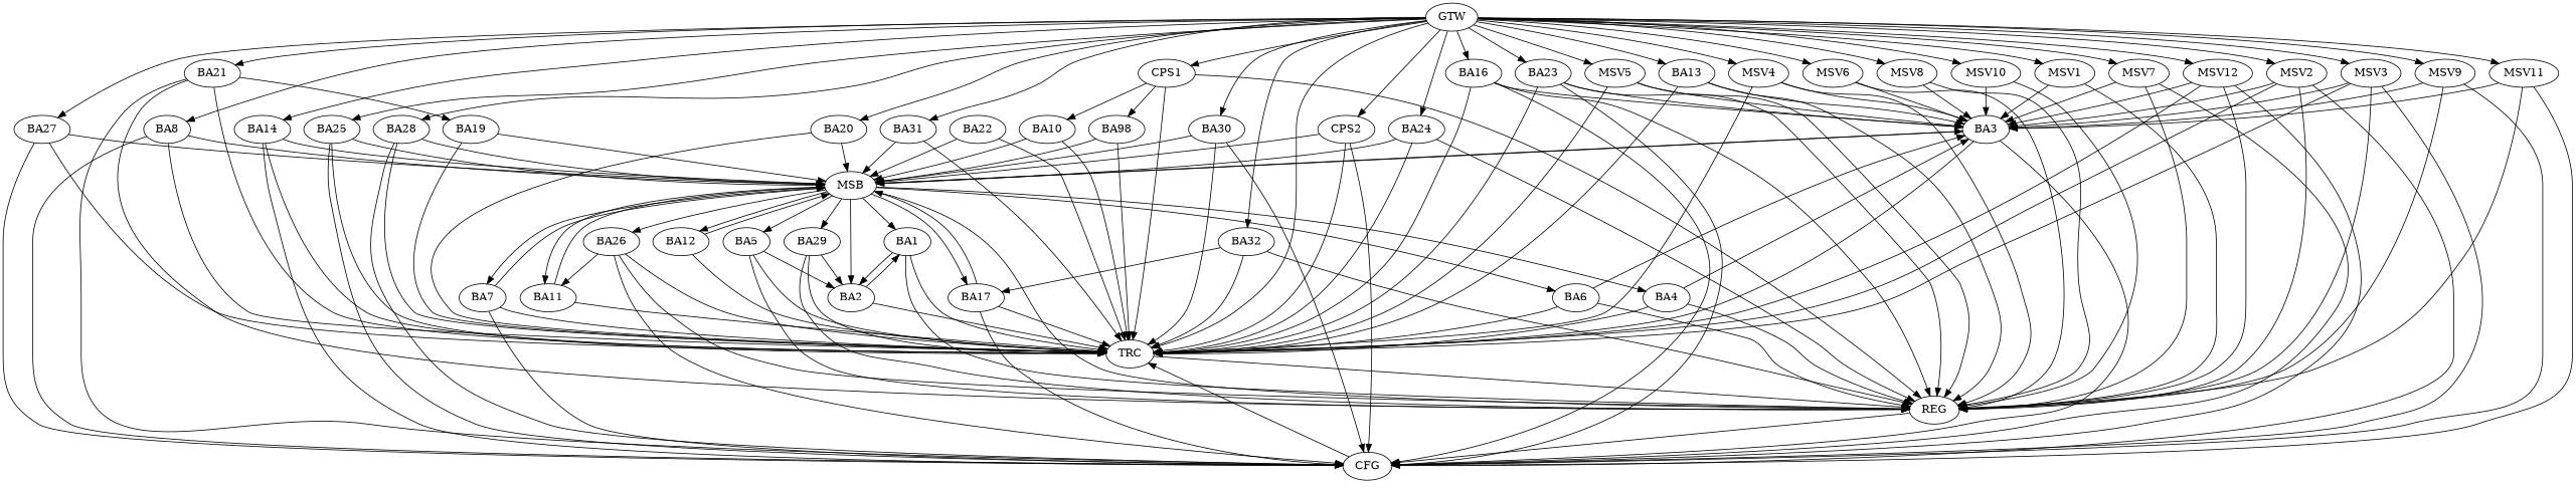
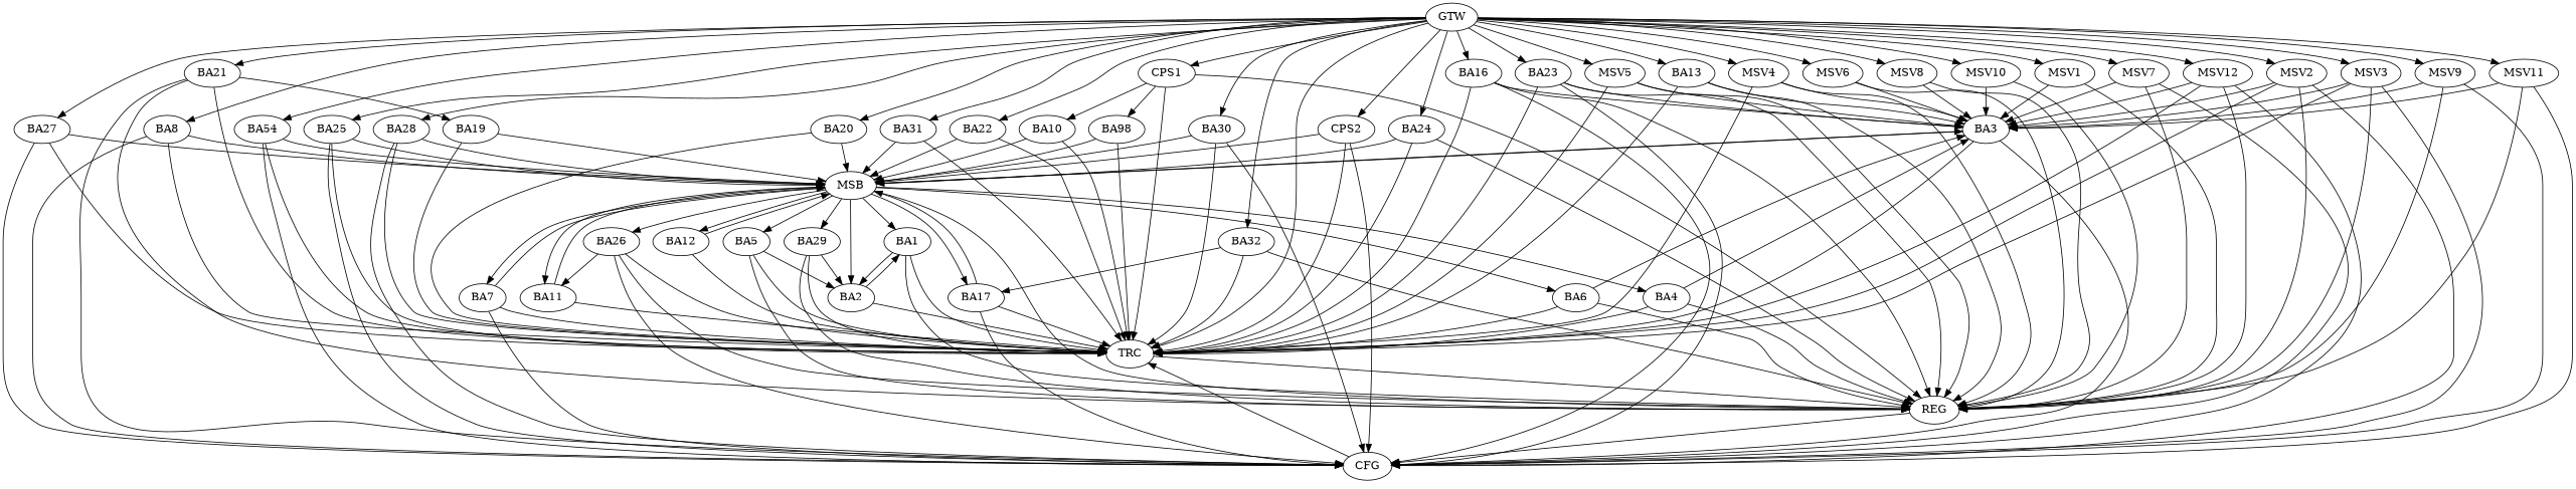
  strict digraph {
    n1 [label=BA1]
    n2 [label=BA2]
    n3 [label=REG]
    n4 [label=TRC]
    n5 [label=CFG]
    n6 [label=BA3]
    n7 [label=MSB]
    n8 [label=BA4]
    n9 [label=BA5]
    n10 [label=BA6]
    n11 [label=BA7]
    n12 [label=BA11]
    n13 [label=BA12]
    n14 [label=BA17]
    n15 [label=BA26]
    n16 [label=BA29]
    n17 [label=BA8]
    n18 [label=BA10]
    n19 [label=BA13]
-   n20 [label=BA14]
+   n20 [label=BA54]
    n21 [label=BA16]
    n22 [label=BA98]
    n23 [label=BA19]
    n24 [label=BA20]
    n25 [label=BA21]
    n26 [label=BA22]
    n27 [label=BA23]
    n28 [label=BA24]
    n29 [label=BA25]
    n30 [label=BA27]
    n31 [label=BA28]
    n32 [label=BA30]
    n33 [label=BA31]
    n34 [label=BA32]
    n35 [label=CPS1]
    n36 [label=CPS2]
    n37 [label=GTW]
    n38 [label=MSV1]
    n39 [label=MSV2]
    n40 [label=MSV3]
    n41 [label=MSV4]
    n42 [label=MSV5]
    n43 [label=MSV6]
    n44 [label=MSV7]
    n45 [label=MSV8]
    n46 [label=MSV9]
    n47 [label=MSV10]
    n48 [label=MSV11]
    n49 [label=MSV12]
    n1 -> n2
    n1 -> n3
    n1 -> n4
    n2 -> n1
    n2 -> n4
    n3 -> n5
    n4 -> n3
    n5 -> n4
    n6 -> n4
    n6 -> n5
    n6 -> n7
    n7 -> n1
    n7 -> n2
    n7 -> n3
    n7 -> n6
    n7 -> n8
    n7 -> n9
    n7 -> n10
    n7 -> n11
    n7 -> n12
    n7 -> n13
    n7 -> n14
    n7 -> n15
    n7 -> n16
    n8 -> n3
    n8 -> n4
    n8 -> n6
    n9 -> n2
    n9 -> n3
    n9 -> n4
    n10 -> n3
    n10 -> n4
    n10 -> n6
    n11 -> n4
    n11 -> n5
    n11 -> n7
    n12 -> n4
    n12 -> n7
    n13 -> n4
    n13 -> n7
    n14 -> n4
    n14 -> n5
    n14 -> n7
    n15 -> n3
    n15 -> n4
    n15 -> n5
    n15 -> n12
    n16 -> n2
    n16 -> n3
    n16 -> n4
    n17 -> n4
    n17 -> n5
    n17 -> n7
    n18 -> n4
    n18 -> n7
    n19 -> n3
    n19 -> n4
    n19 -> n6
    n20 -> n4
    n20 -> n5
    n20 -> n7
    n21 -> n3
    n21 -> n4
    n21 -> n5
    n21 -> n6
    n22 -> n4
    n22 -> n7
    n23 -> n4
    n23 -> n7
    n24 -> n4
    n24 -> n7
    n25 -> n3
    n25 -> n4
    n25 -> n5
    n25 -> n23
    n26 -> n4
    n26 -> n7
    n27 -> n3
    n27 -> n4
    n27 -> n5
    n27 -> n6
    n28 -> n3
    n28 -> n4
    n28 -> n7
    n29 -> n4
    n29 -> n5
    n29 -> n7
    n30 -> n4
    n30 -> n5
    n30 -> n7
    n31 -> n4
    n31 -> n5
    n31 -> n7
    n32 -> n4
    n32 -> n5
    n32 -> n7
    n33 -> n4
    n33 -> n7
    n34 -> n3
    n34 -> n4
    n34 -> n14
    n35 -> n3
    n35 -> n4
    n35 -> n18
    n35 -> n22
    n36 -> n4
    n36 -> n5
    n36 -> n7
    n37 -> n4
    n37 -> n17
    n37 -> n19
    n37 -> n20
    n37 -> n21
    n37 -> n24
    n37 -> n25
+   n37 -> n26
    n37 -> n27
    n37 -> n28
    n37 -> n29
    n37 -> n30
    n37 -> n31
    n37 -> n32
    n37 -> n33
    n37 -> n34
    n37 -> n35
    n37 -> n36
    n37 -> n38
    n37 -> n39
    n37 -> n40
    n37 -> n41
    n37 -> n42
    n37 -> n43
    n37 -> n44
    n37 -> n45
    n37 -> n46
    n37 -> n47
    n37 -> n48
    n37 -> n49
    n38 -> n3
    n38 -> n6
    n39 -> n3
    n39 -> n4
    n39 -> n5
    n39 -> n6
    n40 -> n3
    n40 -> n4
    n40 -> n5
    n40 -> n6
    n41 -> n3
    n41 -> n4
    n41 -> n6
    n42 -> n3
    n42 -> n4
    n42 -> n6
    n43 -> n3
    n43 -> n6
    n44 -> n3
    n44 -> n5
    n44 -> n6
    n45 -> n3
    n45 -> n6
    n46 -> n3
    n46 -> n5
    n46 -> n6
    n47 -> n3
    n47 -> n6
    n48 -> n3
    n48 -> n5
    n48 -> n6
    n49 -> n3
    n49 -> n4
    n49 -> n5
    n49 -> n6
  }
